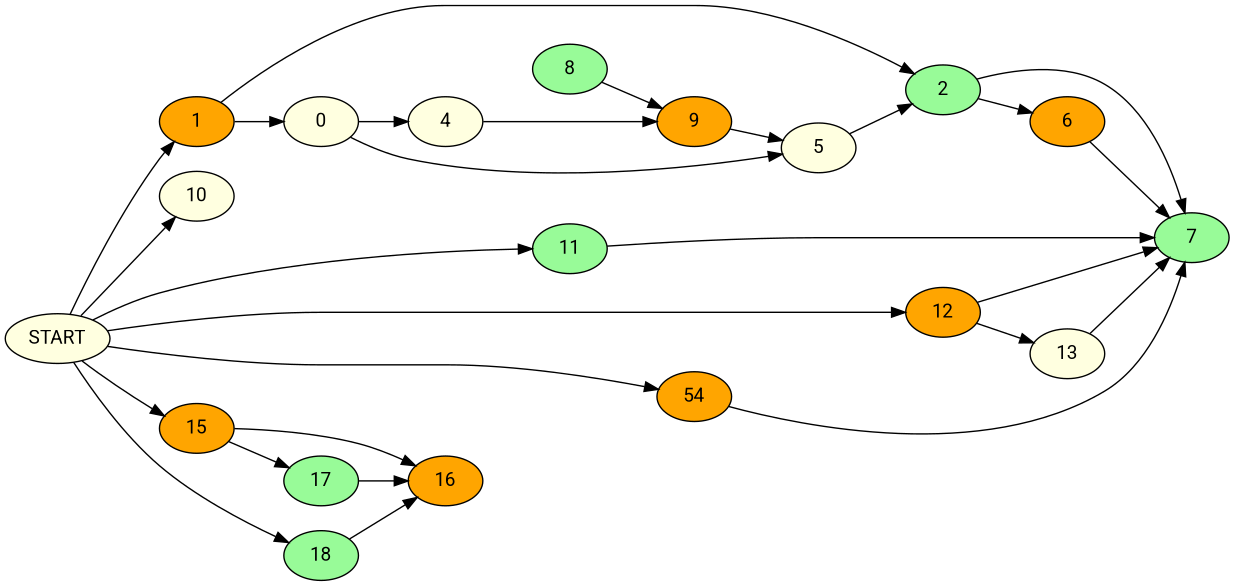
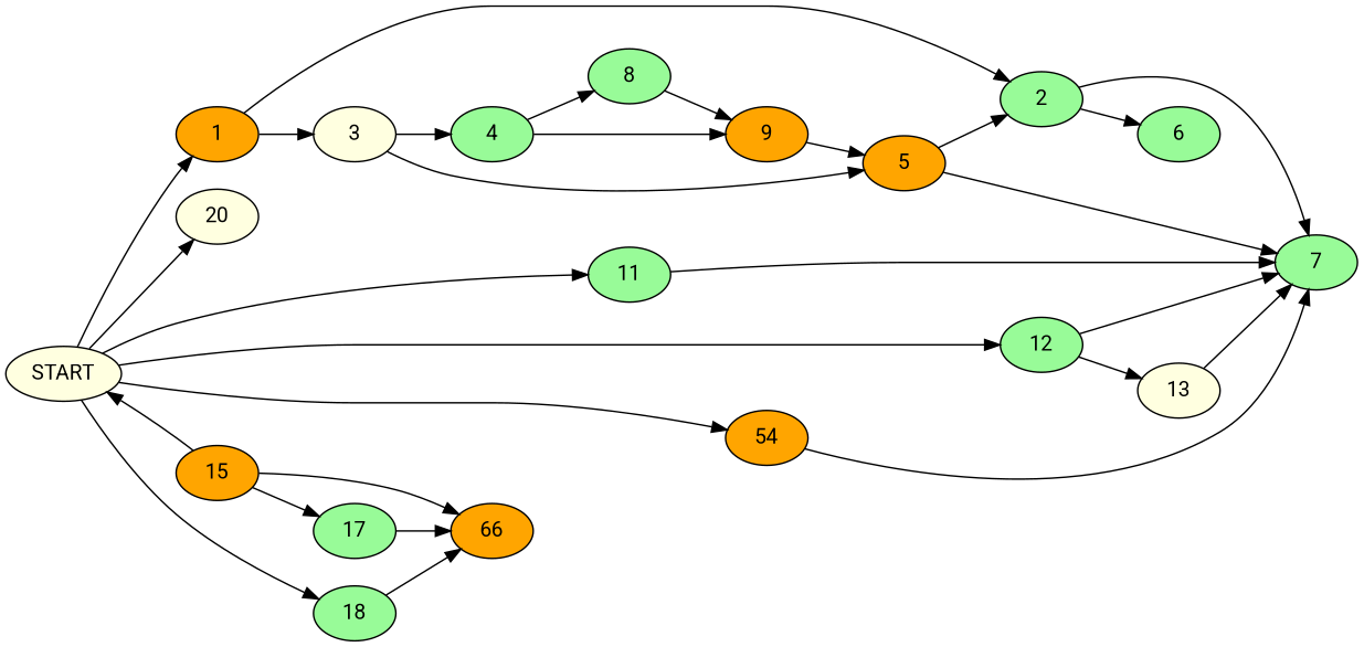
  digraph {
    fontname=Roboto
    rankdir=LR
    node [fillcolor=palegreen fontname=Roboto style=filled]
    edge [fontname=Roboto]
    n1 [fillcolor=lightyellow label=START]
    1 [fillcolor=orange]
-   10 [fillcolor=lightyellow]
+   10 [fillcolor=lightyellow label=20]
    11
-   12 [fillcolor=orange]
+   12
    n6 [fillcolor=orange label=54]
    15 [fillcolor=orange]
    18
    2
-   3 [fillcolor=lightyellow label=0]
+   3 [fillcolor=lightyellow]
    7
    13 [fillcolor=lightyellow]
-   16 [fillcolor=orange]
+   16 [fillcolor=orange label=66]
    17
-   6 [fillcolor=orange]
-   4 [fillcolor=lightyellow]
-   5 [fillcolor=lightyellow]
+   6
+   4
+   5 [fillcolor=orange]
    8
    9 [fillcolor=orange]
    n1 -> 1
    n1 -> 10
    n1 -> 11
    n1 -> 12
    n1 -> n6
-   n1 -> 15
+   15 -> n1
    n1 -> 18
    1 -> 2
    1 -> 3
    11 -> 7
    12 -> 7
    12 -> 13
    n6 -> 7
    15 -> 16
    15 -> 17
    18 -> 16
    2 -> 7
    2 -> 6
    3 -> 4
    3 -> 5
    13 -> 7
    17 -> 16
-   6 -> 7
+   5 -> 7
+   4 -> 8
    4 -> 9
    5 -> 2
    8 -> 9
    9 -> 5
  }
